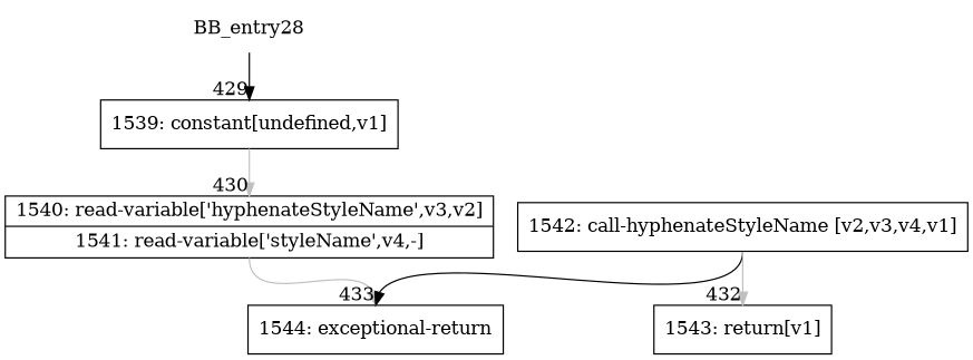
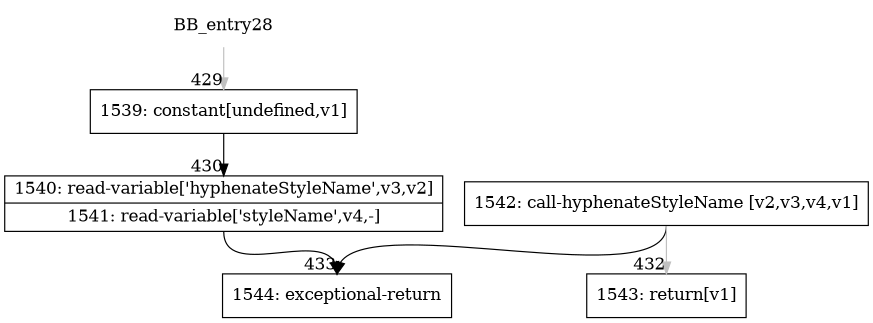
  digraph {
    rankdir=TD
    node [shape=record]
    edge [headport=n tailport=s]
    BB_entry28 [shape=none]
    n2 [label="{1539: constant[undefined,v1]}"]
    n3 [label="{1540: read-variable['hyphenateStyleName',v3,v2]|1541: read-variable['styleName',v4,-]}"]
    n4 [label="{1544: exceptional-return}"]
    n5 [label="{1542: call-hyphenateStyleName [v2,v3,v4,v1]}"]
    n6 [label="{1543: return[v1]}"]
-   BB_entry28 -> n2 [headlabel="    429"]
-   n2 -> n3 [headlabel="      430" color=gray]
-   n3 -> n4 [color=gray headlabel="      433"]
+   BB_entry28 -> n2 [headlabel="    429" color=gray]
+   n2 -> n3 [headlabel="      430"]
+   n3 -> n4 [color=black headlabel="      433"]
    n5 -> n4 [color=black]
    n5 -> n6 [color=gray headlabel="      432"]
  }
